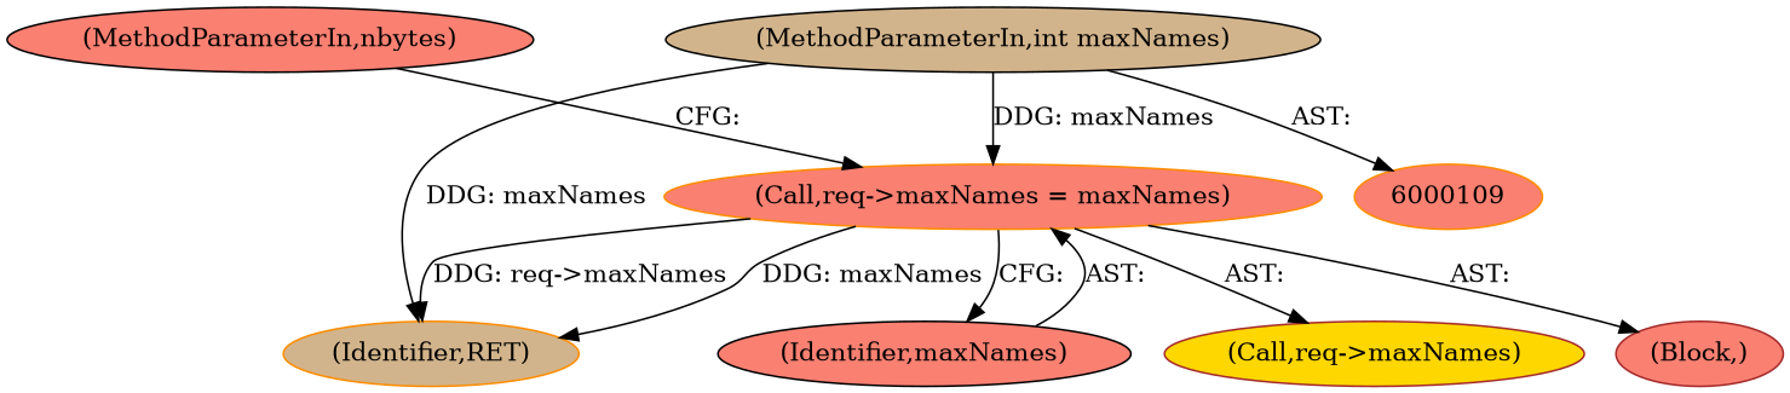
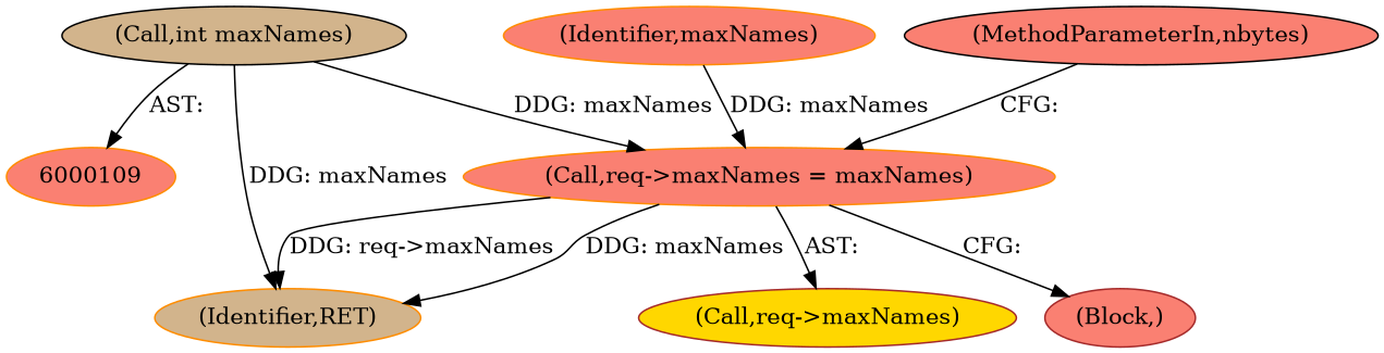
  digraph {
    node [color=darkorange fillcolor=salmon style=filled]
    n1 [label="(Call,req->maxNames = maxNames)"]
    n2 [color=brown label="(Block,)"]
-   n3 [color=black label="(Identifier,maxNames)"]
+   n3 [label="(Identifier,maxNames)"]
    n4 [fillcolor=tan label="(Identifier,RET)"]
    n5 [color=brown fillcolor=gold label="(Call,req->maxNames)"]
-   n6 [color=black fillcolor=tan label="(MethodParameterIn,int maxNames)"]
+   n6 [color=black fillcolor=tan label="(Call,int maxNames)"]
    n7 [label=6000109]
    n8 [color=black label="(MethodParameterIn,nbytes)"]
-   n1 -> n2 [label="AST: "]
-   n1 -> n3 [label="CFG: "]
+   n1 -> n2 [label="CFG: "]
    n1 -> n4 [label="DDG: req->maxNames"]
    n1 -> n4 [label="DDG: maxNames"]
    n1 -> n5 [label="AST: "]
-   n3 -> n1 [label="AST: "]
+   n3 -> n1 [label="DDG: maxNames"]
    n6 -> n1 [label="DDG: maxNames"]
    n6 -> n4 [label="DDG: maxNames"]
    n6 -> n7 [label="AST: "]
    n8 -> n1 [label="CFG: "]
  }
